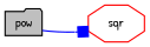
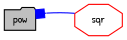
  digraph {
    rankdir=LR
    fontname="Patrick Hand"
    node [fontname="Patrick Hand" fontsize=10]
    n1 [color=black fillcolor=grey75 fontcolor=black height=0.2 label=pow shape=folder style=filled width=0.4]
    n2 [color=red height=0.2 label=sqr shape=octagon width=0.4]
-   n1 -> n2 [color=blue fontname="Patrick Hand" fontsize=10 labelfontname=Helvetica labelfontsize=10 style=solid arrowhead=box]
+   n2 -> n1 [color=blue fontname="Patrick Hand" fontsize=10 labelfontname=Helvetica labelfontsize=10 style=solid arrowhead=box]
  }
